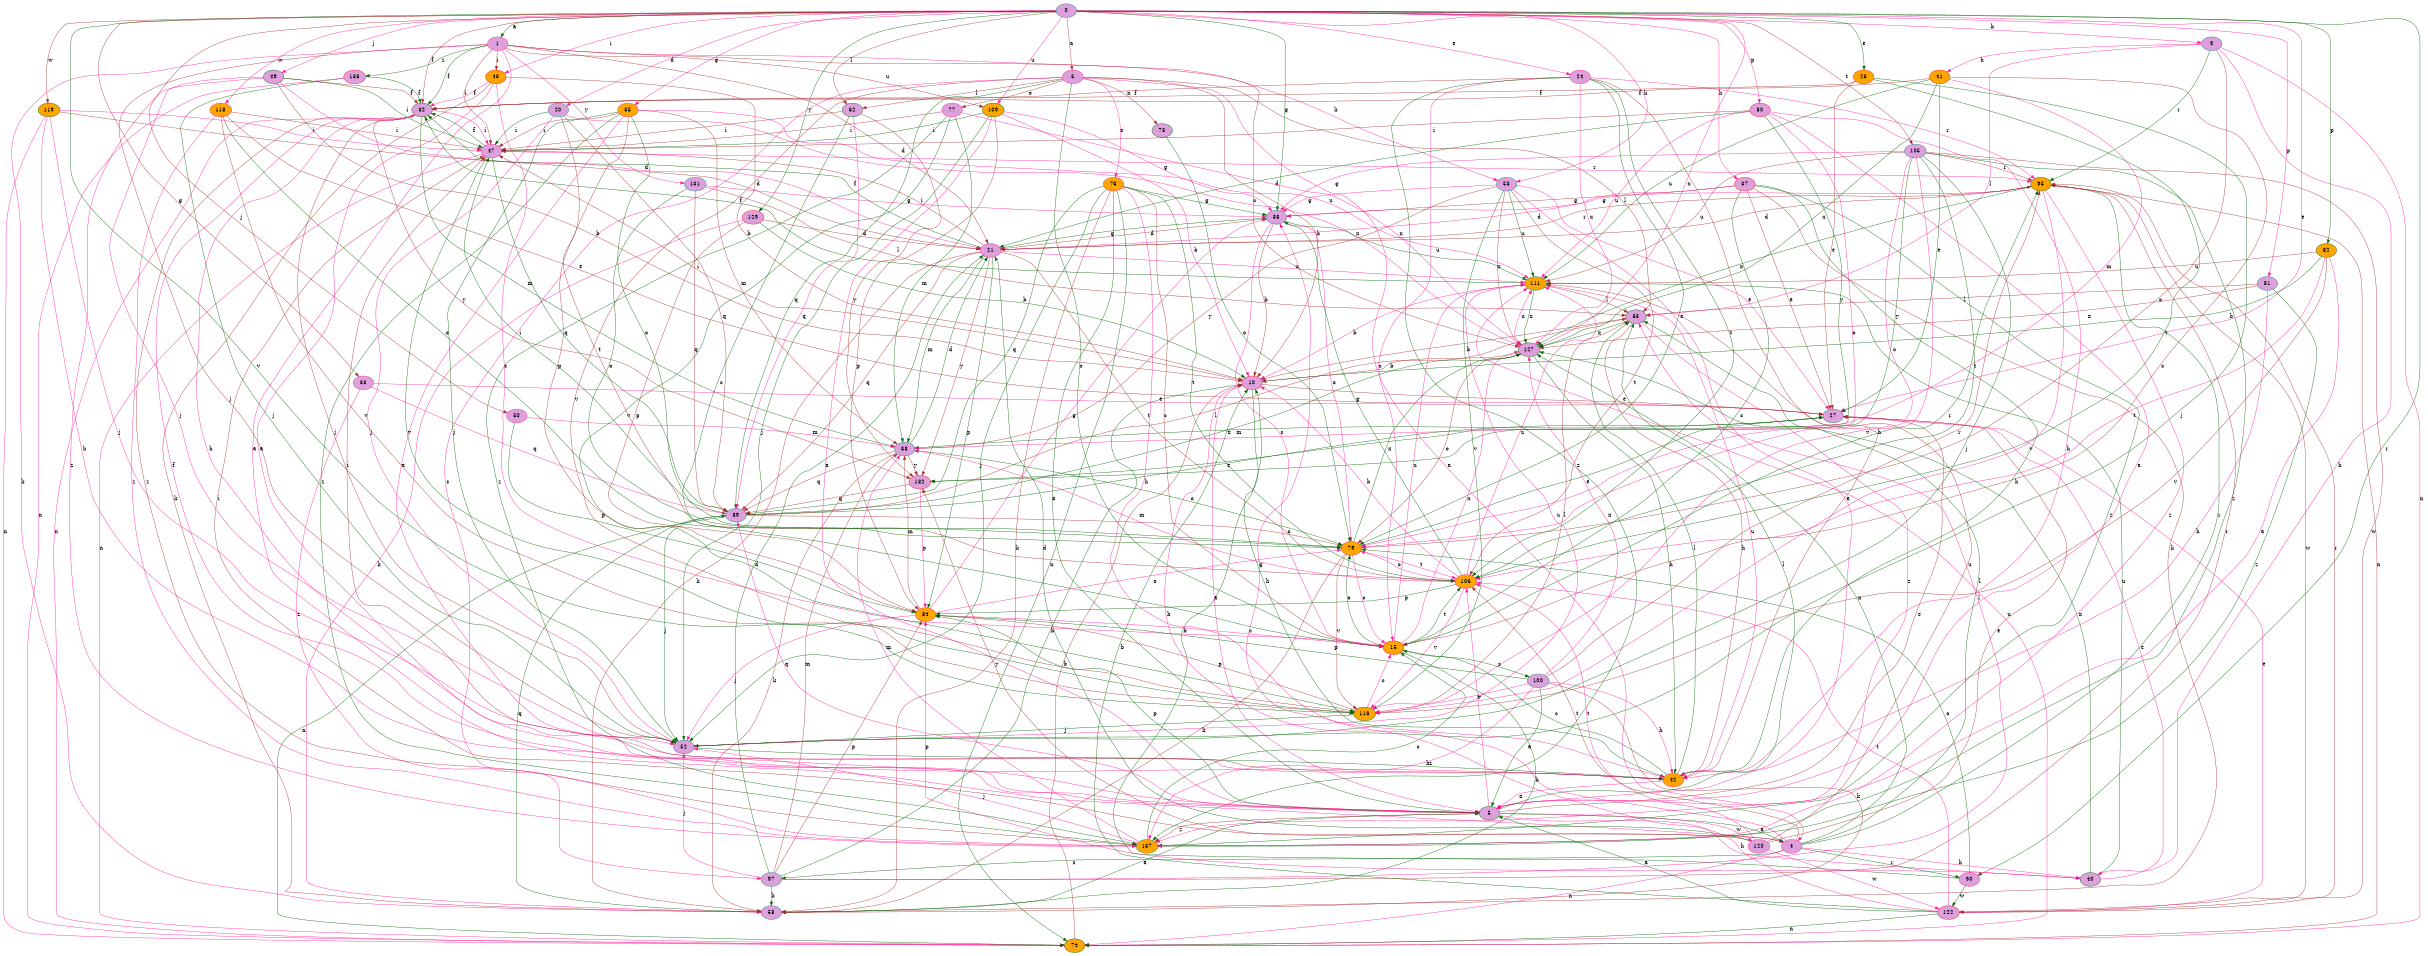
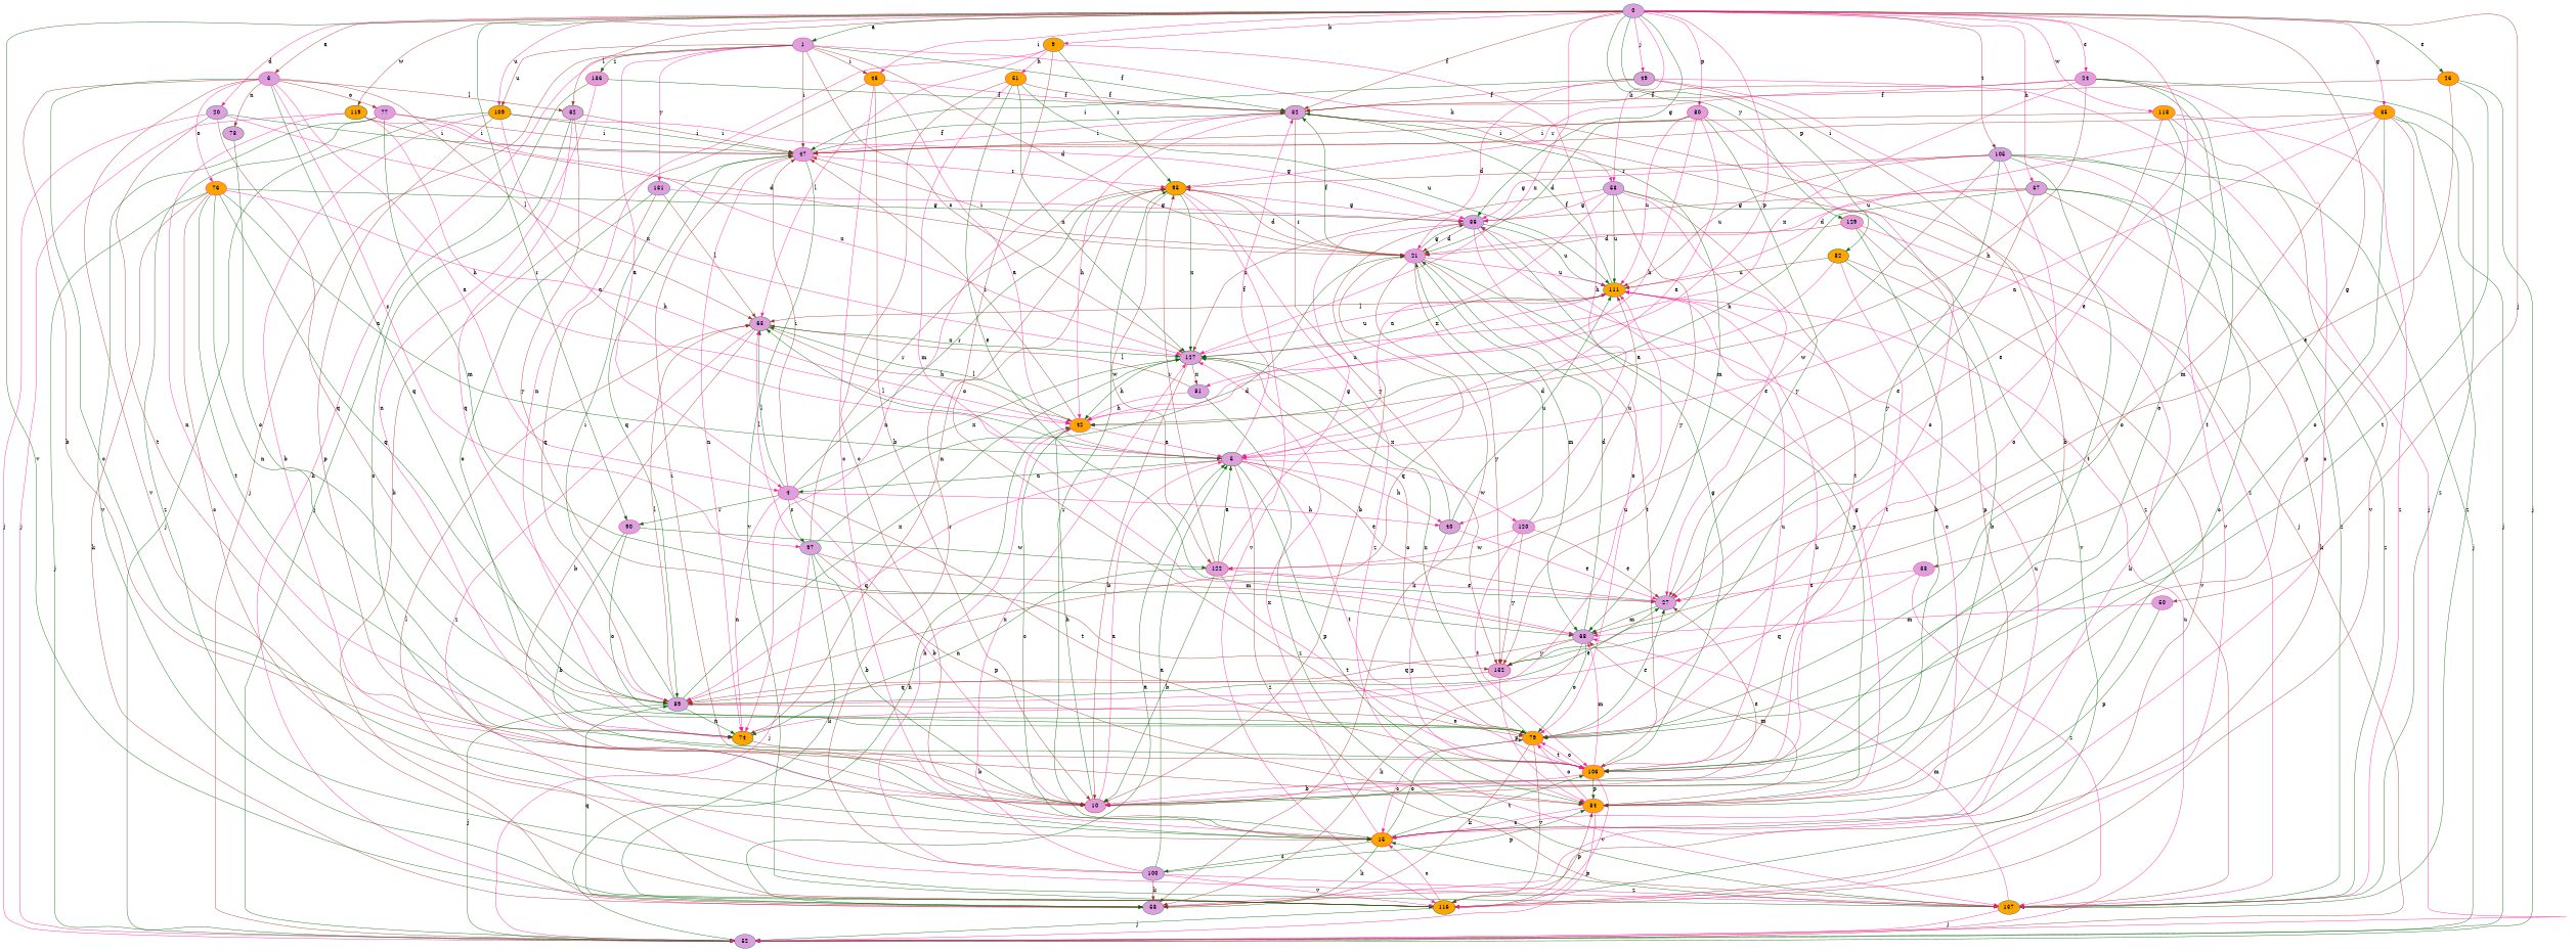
  strict digraph {
    node [color=deeppink fillcolor=plum style=filled]
    edge [color=deeppink]
    0 [color=teal]
    1
    3
-   9 [color=teal]
+   9 [color=teal fillcolor=orange]
    20 [color=teal]
    24
    26 [color=red fillcolor=orange]
    27 [color=teal]
    32 [color=darkgreen]
    33
    35 [fillcolor=orange]
    36 [color=teal]
-   37 [color=red]
+   37 [color=darkgreen]
    46 [color=red fillcolor=orange]
    49 [color=darkgreen]
    50
    53 [color=teal]
    62 [color=darkgreen]
    80 [color=red]
    81 [color=teal]
    82 [color=darkgreen fillcolor=orange]
    90
    105 [color=teal]
    109 [color=darkgreen fillcolor=orange]
    116 [color=darkgreen fillcolor=orange]
    118 [fillcolor=orange]
    119 [color=darkgreen fillcolor=orange]
    127 [color=darkgreen]
    129 [color=red]
    4
    21
    47
    52 [color=teal]
    58 [color=teal]
    131 [color=teal]
    136 [color=red]
    15 [color=red fillcolor=orange]
    10 [color=red]
    63 [color=darkgreen]
    73 [color=darkgreen]
    76 [fillcolor=orange]
    77
    89 [color=teal]
    97 [color=teal]
    40 [color=darkgreen]
    74 [color=darkgreen fillcolor=orange]
    95 [color=darkgreen fillcolor=orange]
-   41 [color=red fillcolor=orange]
+   41 [color=red fillcolor=orange label=51]
    79 [fillcolor=orange]
    106 [fillcolor=orange]
    137 [color=teal fillcolor=orange]
    42 [fillcolor=orange]
    68 [color=teal]
    132 [color=red]
    5 [color=darkgreen]
    84 [fillcolor=orange]
    111 [color=teal fillcolor=orange]
    122 [color=red]
    100 [color=teal]
    120
    0 -> 1 [color=darkgreen label=a]
    0 -> 3 [color=brown label=a]
    0 -> 9 [label=b]
    0 -> 20 [label=d]
    0 -> 24 [label=e]
    0 -> 26 [color=darkgreen label=e]
    0 -> 27 [label=e]
    0 -> 32 [color=brown label=f]
    0 -> 33 [color=brown label=g]
    0 -> 35 [label=g]
    0 -> 36 [color=darkgreen label=g]
    0 -> 37 [label=h]
    0 -> 46 [label=i]
    0 -> 49 [label=j]
    0 -> 50 [color=brown label=j]
    0 -> 53 [label=k]
    0 -> 62 [color=brown label=l]
    0 -> 80 [label=p]
    0 -> 81 [label=p]
    0 -> 82 [color=darkgreen label=p]
    0 -> 90 [color=darkgreen label=r]
    0 -> 105 [color=brown label=t]
    0 -> 109 [label=u]
    0 -> 116 [color=darkgreen label=v]
    0 -> 118 [label=w]
    0 -> 119 [color=brown label=w]
    0 -> 127 [label=x]
    0 -> 129 [color=darkgreen label=y]
    1 -> 32 [color=darkgreen label=f]
    1 -> 46 [color=brown label=i]
    1 -> 53 [label=k]
    1 -> 109 [color=brown label=u]
    1 -> 127 [color=brown label=c]
    1 -> 4 [label=a]
    1 -> 21 [color=brown label=d]
    1 -> 47 [color=brown label=i]
    1 -> 52 [color=brown label=j]
    1 -> 58 [label=k]
    1 -> 131 [label=y]
    1 -> 136 [color=darkgreen label=z]
    3 -> 62 [color=brown label=l]
    3 -> 116 [color=brown label=v]
    3 -> 4 [label=a]
    3 -> 15 [color=darkgreen label=c]
    3 -> 10 [color=brown label=b]
    3 -> 63 [color=brown label=l]
    3 -> 73 [color=brown label=n]
    3 -> 76 [label=o]
    3 -> 77 [color=brown label=o]
    3 -> 89 [color=darkgreen label=q]
    3 -> 97 [label=s]
    9 -> 63 [label=l]
    9 -> 40 [label=h]
    9 -> 74 [label=n]
    9 -> 95 [color=darkgreen label=r]
    9 -> 41 [label=h]
    9 -> 79 [color=brown label=o]
    20 -> 127 [label=x]
    20 -> 47 [color=darkgreen label=i]
    20 -> 52 [label=j]
    20 -> 89 [color=brown label=q]
    20 -> 106 [color=brown label=t]
    24 -> 32 [color=brown label=f]
    24 -> 127 [label=x]
    24 -> 15 [label=c]
    24 -> 95 [label=r]
    24 -> 79 [color=darkgreen label=o]
    24 -> 106 [color=darkgreen label=t]
    24 -> 137 [color=darkgreen label=z]
    24 -> 42 [color=brown label=h]
    26 -> 27 [color=brown label=e]
    26 -> 32 [color=brown label=f]
    26 -> 52 [color=darkgreen label=j]
    26 -> 106 [color=darkgreen label=t]
    27 -> 68 [color=darkgreen label=m]
    32 -> 47 [label=i]
    32 -> 52 [color=brown label=j]
    32 -> 74 [label=n]
    32 -> 137 [color=brown label=z]
    32 -> 42 [label=h]
    32 -> 68 [color=darkgreen label=m]
    32 -> 132 [color=brown label=y]
    33 -> 27 [label=e]
    33 -> 89 [label=q]
    33 -> 137 [label=z]
    35 -> 47 [color=brown label=i]
    35 -> 52 [color=darkgreen label=j]
    35 -> 79 [color=darkgreen label=o]
    35 -> 137 [color=darkgreen label=z]
    35 -> 68 [color=brown label=m]
    35 -> 5 [label=a]
    35 -> 84 [color=brown label=p]
    35 -> 111 [label=u]
    36 -> 21 [color=brown label=d]
    36 -> 15 [label=c]
    36 -> 10 [color=brown label=b]
    36 -> 79 [label=o]
    36 -> 111 [color=darkgreen label=u]
    37 -> 27 [color=brown label=e]
    37 -> 36 [color=brown label=g]
    37 -> 21 [label=d]
    37 -> 58 [color=brown label=k]
    37 -> 15 [color=darkgreen label=c]
    37 -> 137 [color=darkgreen label=z]
    37 -> 42 [color=darkgreen label=h]
    46 -> 32 [label=f]
    46 -> 58 [color=brown label=k]
    46 -> 15 [label=c]
    46 -> 10 [color=brown label=b]
    46 -> 5 [label=a]
    49 -> 32 [color=brown label=f]
    49 -> 21 [label=d]
    49 -> 47 [color=darkgreen label=i]
    49 -> 52 [label=j]
    49 -> 10 [color=brown label=b]
    49 -> 137 [label=z]
    50 -> 68 [label=m]
    50 -> 84 [color=darkgreen label=p]
    53 -> 27 [label=e]
    53 -> 36 [label=g]
    53 -> 116 [color=darkgreen label=v]
    53 -> 127 [color=brown label=x]
    53 -> 106 [color=brown label=t]
-   53 -> 68 [color=brown label=y]
+   53 -> 132 [color=brown label=y]
    53 -> 5 [label=a]
    53 -> 111 [color=darkgreen label=u]
    62 -> 47 [color=brown label=i]
    62 -> 15 [color=darkgreen label=c]
    62 -> 89 [label=q]
    62 -> 132 [color=brown label=y]
    80 -> 21 [color=darkgreen label=d]
    80 -> 47 [color=brown label=i]
    80 -> 79 [label=o]
    80 -> 42 [label=h]
    80 -> 132 [color=darkgreen label=y]
    80 -> 5 [label=a]
    80 -> 111 [label=u]
-   81 -> 127 [color=brown label=x]
+   127 -> 81 [color=brown label=x]
    81 -> 63 [color=brown label=l]
    81 -> 137 [color=darkgreen label=z]
    81 -> 42 [label=h]
    82 -> 116 [color=brown label=v]
    82 -> 10 [color=darkgreen label=b]
    82 -> 106 [label=t]
    82 -> 5 [label=a]
    82 -> 111 [color=brown label=u]
    90 -> 10 [color=darkgreen label=b]
    90 -> 79 [color=darkgreen label=o]
    90 -> 122 [color=darkgreen label=w]
    105 -> 36 [label=g]
    105 -> 116 [label=v]
    105 -> 52 [color=darkgreen label=j]
    105 -> 95 [color=brown label=r]
    105 -> 79 [label=o]
    105 -> 106 [color=darkgreen label=t]
    105 -> 137 [color=darkgreen label=z]
    105 -> 132 [color=darkgreen label=y]
    105 -> 111 [color=brown label=u]
    105 -> 122 [color=brown label=w]
    109 -> 36 [label=g]
    109 -> 47 [color=darkgreen label=i]
    109 -> 52 [color=darkgreen label=j]
    109 -> 10 [label=b]
    109 -> 5 [label=a]
    109 -> 84 [color=brown label=p]
    116 -> 52 [color=darkgreen label=j]
    116 -> 15 [label=c]
    116 -> 63 [color=brown label=l]
    116 -> 84 [color=brown label=p]
    118 -> 27 [color=brown label=e]
    118 -> 116 [color=brown label=v]
    118 -> 47 [color=brown label=i]
    118 -> 79 [color=darkgreen label=o]
    118 -> 137 [label=z]
    119 -> 21 [color=brown label=d]
    119 -> 47 [label=i]
    119 -> 52 [label=j]
    119 -> 74 [label=n]
    119 -> 42 [label=h]
    127 -> 10 [color=brown label=b]
    127 -> 79 [color=brown label=o]
    127 -> 42 [color=darkgreen label=h]
    127 -> 111 [label=u]
    129 -> 21 [color=brown label=d]
    129 -> 58 [label=k]
    129 -> 10 [color=darkgreen label=b]
    129 -> 84 [color=brown label=p]
    4 -> 90 [color=darkgreen label=r]
    4 -> 127 [color=darkgreen label=x]
    4 -> 47 [color=brown label=i]
    4 -> 10 [label=b]
    4 -> 63 [color=darkgreen label=l]
    4 -> 97 [color=darkgreen label=s]
    4 -> 40 [label=h]
    4 -> 74 [label=n]
    4 -> 95 [color=darkgreen label=r]
    4 -> 106 [color=brown label=t]
    21 -> 32 [color=darkgreen label=f]
    21 -> 36 [color=darkgreen label=g]
    21 -> 47 [color=brown label=i]
    21 -> 58 [color=brown label=k]
    21 -> 89 [color=brown label=q]
    21 -> 95 [color=brown label=r]
    21 -> 106 [color=brown label=t]
    21 -> 68 [color=darkgreen label=m]
    21 -> 132 [color=brown label=y]
    21 -> 84 [color=darkgreen label=p]
    21 -> 111 [label=u]
    47 -> 32 [color=darkgreen label=f]
    47 -> 116 [color=darkgreen label=v]
    47 -> 89 [color=darkgreen label=q]
    47 -> 74 [label=n]
    47 -> 95 [label=r]
    52 -> 42 [color=darkgreen label=h]
    52 -> 111 [label=u]
    58 -> 89 [color=darkgreen label=q]
    58 -> 5 [color=darkgreen label=a]
    131 -> 36 [label=g]
    131 -> 63 [color=brown label=l]
    131 -> 89 [color=brown label=q]
    131 -> 79 [color=darkgreen label=o]
    136 -> 32 [color=darkgreen label=f]
    136 -> 52 [color=darkgreen label=j]
    136 -> 74 [label=n]
    15 -> 127 [label=x]
    15 -> 58 [color=darkgreen label=k]
    15 -> 95 [color=darkgreen label=r]
    15 -> 79 [color=darkgreen label=o]
    15 -> 106 [color=darkgreen label=t]
    15 -> 111 [label=u]
    15 -> 100 [color=darkgreen label=s]
    10 -> 27 [color=brown label=e]
    10 -> 47 [color=brown label=i]
    10 -> 42 [color=darkgreen label=h]
    10 -> 5 [label=a]
    63 -> 127 [color=darkgreen label=x]
    63 -> 10 [color=brown label=b]
    63 -> 137 [label=z]
    63 -> 42 [color=brown label=h]
    73 -> 79 [color=darkgreen label=o]
    76 -> 36 [color=darkgreen label=g]
    76 -> 52 [color=darkgreen label=j]
    76 -> 58 [color=brown label=k]
    76 -> 15 [color=brown label=c]
    76 -> 89 [color=darkgreen label=q]
    76 -> 74 [color=darkgreen label=n]
    76 -> 106 [color=darkgreen label=t]
    76 -> 42 [label=h]
    76 -> 5 [color=darkgreen label=a]
    77 -> 116 [color=darkgreen label=v]
    77 -> 127 [label=x]
    77 -> 47 [color=brown label=i]
    77 -> 137 [color=darkgreen label=z]
    77 -> 68 [color=darkgreen label=m]
    89 -> 27 [color=darkgreen label=e]
    89 -> 127 [color=darkgreen label=x]
    89 -> 47 [color=darkgreen label=i]
    89 -> 52 [color=darkgreen label=j]
    89 -> 63 [color=brown label=l]
    89 -> 74 [color=darkgreen label=n]
    89 -> 79 [color=brown label=o]
    97 -> 21 [color=darkgreen label=d]
    97 -> 52 [label=j]
    97 -> 58 [color=darkgreen label=k]
    97 -> 10 [color=darkgreen label=b]
    97 -> 63 [label=l]
    97 -> 95 [color=brown label=r]
    97 -> 68 [color=brown label=m]
    97 -> 84 [color=brown label=p]
    40 -> 27 [label=e]
    40 -> 127 [color=darkgreen label=x]
    40 -> 84 [label=p]
    40 -> 111 [color=darkgreen label=u]
    74 -> 10 [color=brown label=b]
    74 -> 111 [label=u]
    95 -> 36 [label=g]
    95 -> 116 [label=v]
    95 -> 127 [color=darkgreen label=x]
    95 -> 21 [color=brown label=d]
    95 -> 74 [color=brown label=n]
    95 -> 137 [label=z]
    95 -> 122 [color=brown label=w]
    41 -> 27 [color=darkgreen label=e]
    41 -> 32 [color=brown label=f]
    41 -> 127 [color=darkgreen label=x]
    41 -> 15 [color=brown label=c]
    41 -> 68 [label=m]
    41 -> 111 [color=darkgreen label=u]
    79 -> 27 [color=darkgreen label=e]
    79 -> 116 [color=brown label=v]
    79 -> 127 [color=darkgreen label=x]
    79 -> 58 [color=brown label=k]
    79 -> 15 [label=c]
    79 -> 106 [label=t]
    106 -> 36 [color=darkgreen label=g]
    106 -> 116 [label=v]
    106 -> 10 [label=b]
    106 -> 79 [label=o]
    106 -> 68 [label=m]
    106 -> 84 [color=darkgreen label=p]
    106 -> 111 [label=u]
    137 -> 52 [label=j]
    137 -> 15 [color=darkgreen label=c]
    137 -> 68 [label=m]
    42 -> 47 [color=brown label=i]
    42 -> 15 [color=darkgreen label=c]
    42 -> 63 [color=darkgreen label=l]
    42 -> 5 [label=a]
    42 -> 111 [label=u]
    68 -> 21 [color=darkgreen label=d]
    68 -> 58 [color=brown label=k]
    68 -> 89 [color=brown label=q]
    68 -> 79 [color=darkgreen label=o]
    68 -> 132 [color=brown label=y]
    132 -> 89 [color=brown label=q]
    132 -> 84 [label=p]
    5 -> 27 [color=brown label=e]
    5 -> 32 [label=f]
    5 -> 4 [color=darkgreen label=a]
    5 -> 63 [color=darkgreen label=l]
    5 -> 89 [label=q]
    5 -> 40 [label=h]
    5 -> 106 [label=t]
    5 -> 137 [color=brown label=z]
    5 -> 84 [color=darkgreen label=p]
    5 -> 120 [label=w]
    84 -> 36 [label=g]
    84 -> 52 [label=j]
    84 -> 15 [label=c]
    84 -> 79 [label=o]
    84 -> 68 [color=brown label=m]
    111 -> 32 [color=darkgreen label=f]
    111 -> 127 [color=darkgreen label=x]
    111 -> 10 [label=b]
    111 -> 63 [color=brown label=l]
    122 -> 27 [label=e]
    122 -> 36 [label=g]
    122 -> 10 [color=darkgreen label=b]
    122 -> 74 [color=darkgreen label=n]
    122 -> 95 [color=brown label=r]
    122 -> 106 [label=t]
    122 -> 5 [color=darkgreen label=a]
    100 -> 116 [label=v]
    100 -> 127 [label=x]
    100 -> 58 [color=brown label=k]
    100 -> 95 [color=brown label=r]
    100 -> 137 [label=z]
    100 -> 42 [label=h]
    100 -> 5 [color=darkgreen label=a]
    100 -> 84 [color=darkgreen label=p]
    120 -> 27 [color=brown label=e]
    120 -> 21 [color=darkgreen label=d]
    120 -> 106 [label=t]
    120 -> 132 [color=brown label=y]
    120 -> 111 [color=brown label=u]
    120 -> 122 [label=w]
  }
